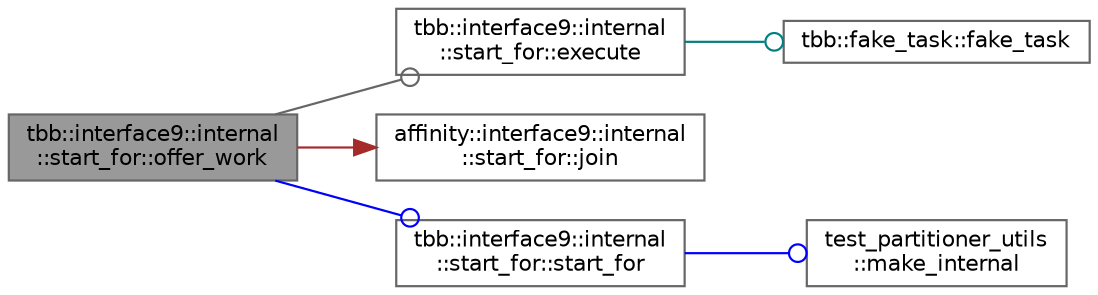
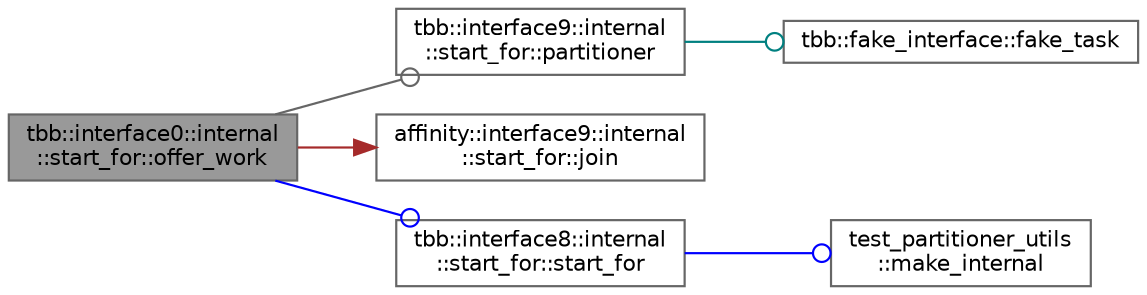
  digraph {
    rankdir=LR
    node [color=grey40 fillcolor=white fontname=Helvetica fontsize=10 shape=box style=filled]
    edge [arrowhead=odot color=blue fontname=Helvetica fontsize=10 labelfontname=Helvetica labelfontsize=10 style=solid]
-   n1 [color=gray40 fillcolor=grey60 fontcolor=black height=0.2 label="tbb::interface9::internal\l::start_for::offer_work" width=0.4]
-   n2 [height=0.2 label="tbb::interface9::internal\l::start_for::execute" width=0.4]
+   n1 [color=gray40 fillcolor=grey60 fontcolor=black height=0.2 label="tbb::interface0::internal\l::start_for::offer_work" width=0.4]
+   n2 [height=0.2 label="tbb::interface9::internal\l::start_for::partitioner" width=0.4]
    n3 [height=0.2 label="affinity::interface9::internal\l::start_for::join" width=0.4]
-   n4 [height=0.2 label="tbb::interface9::internal\l::start_for::start_for" width=0.4]
-   n5 [height=0.2 label="tbb::fake_task::fake_task" width=0.4]
+   n4 [height=0.2 label="tbb::interface8::internal\l::start_for::start_for" width=0.4]
+   n5 [height=0.2 label="tbb::fake_interface::fake_task" width=0.4]
    n6 [height=0.2 label="test_partitioner_utils\l::make_internal" width=0.4]
    n1 -> n2 [color=gray40]
    n1 -> n3 [arrowhead=normal color=brown]
    n1 -> n4
    n2 -> n5 [color=teal]
    n4 -> n6
  }
